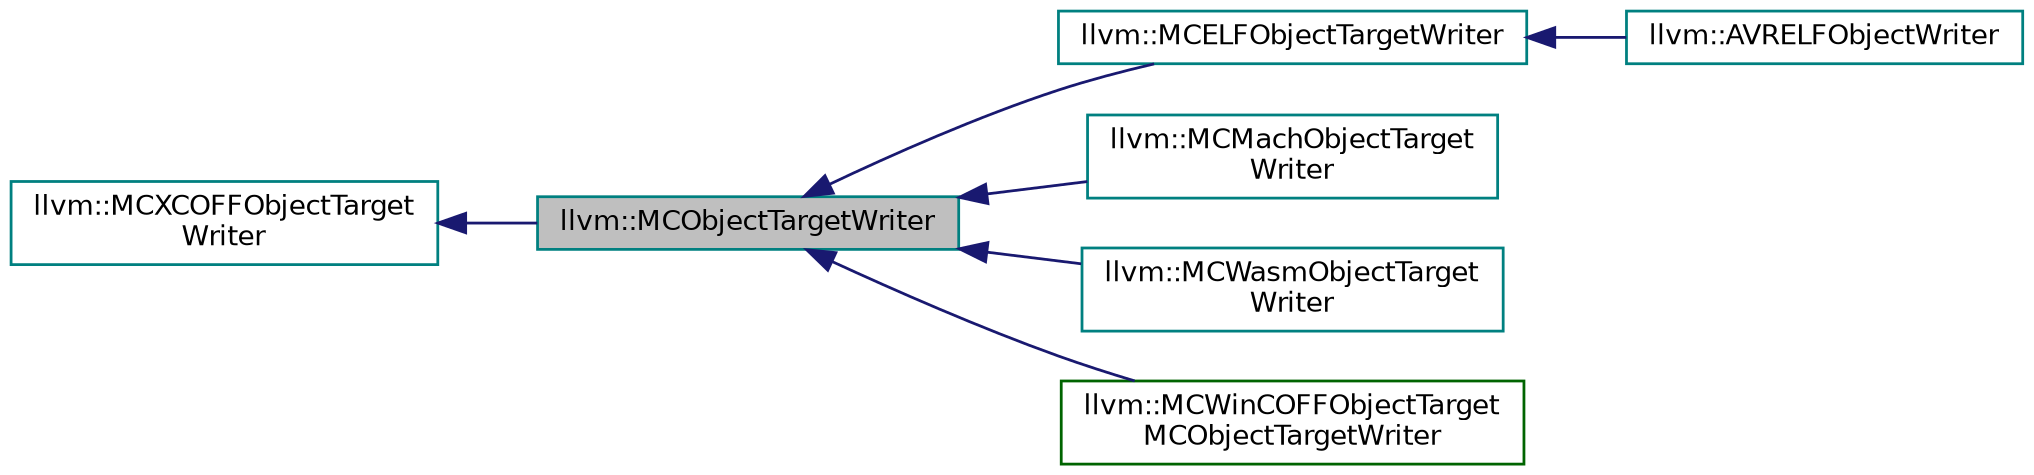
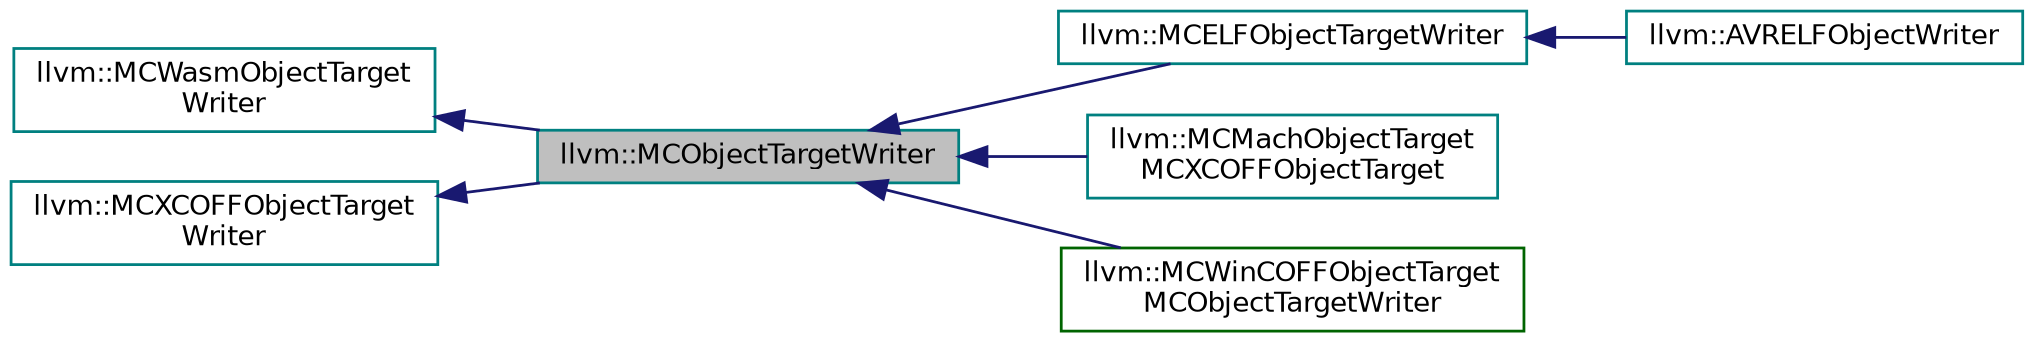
  digraph {
    rankdir=LR
    node [color=teal fontname=Helvetica fontsize=10 shape=box]
    edge [color=midnightblue dir=back fontname=Helvetica fontsize=10 labelfontname=Helvetica labelfontsize=10 style=solid]
    n1 [fillcolor=grey75 fontcolor=black height=0.2 label="llvm::MCObjectTargetWriter" style=filled width=0.4]
    n2 [height=0.2 label="llvm::MCELFObjectTargetWriter" width=0.4]
-   n3 [height=0.2 label="llvm::MCMachObjectTarget\lWriter" width=0.4]
+   n3 [height=0.2 label="llvm::MCMachObjectTarget\lMCXCOFFObjectTarget" width=0.4]
    n4 [height=0.2 label="llvm::MCWasmObjectTarget\lWriter" width=0.4]
    n5 [color=darkgreen height=0.2 label="llvm::MCWinCOFFObjectTarget\lMCObjectTargetWriter" width=0.4]
    n6 [height=0.2 label="llvm::AVRELFObjectWriter" width=0.4]
    n7 [height=0.2 label="llvm::MCXCOFFObjectTarget\lWriter" width=0.4]
    n1 -> n2
    n1 -> n3
-   n1 -> n4
+   n4 -> n1
    n1 -> n5
    n2 -> n6
    n7 -> n1
  }
